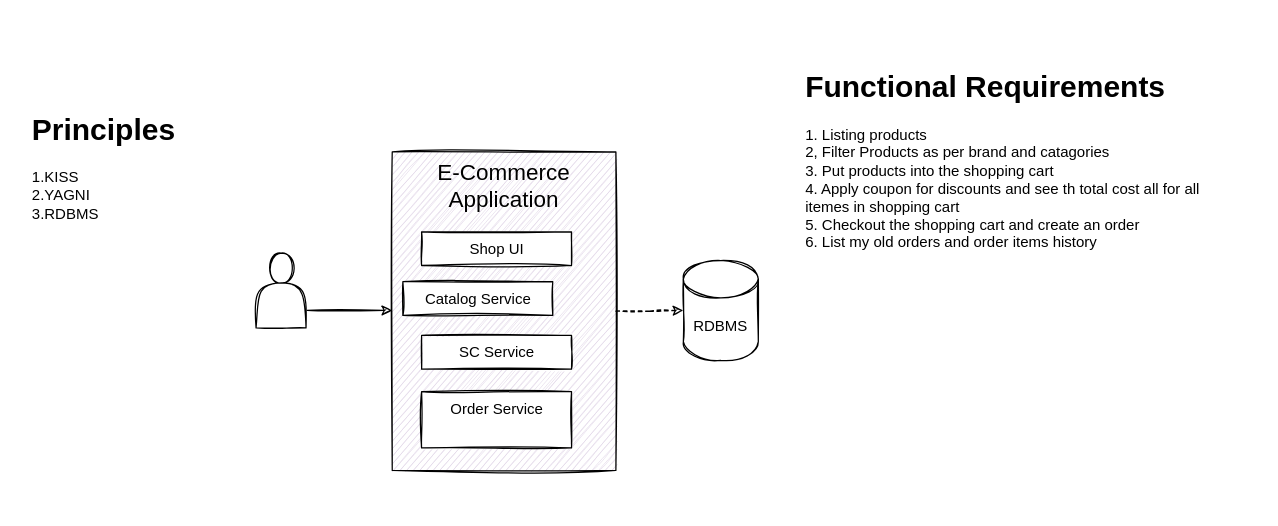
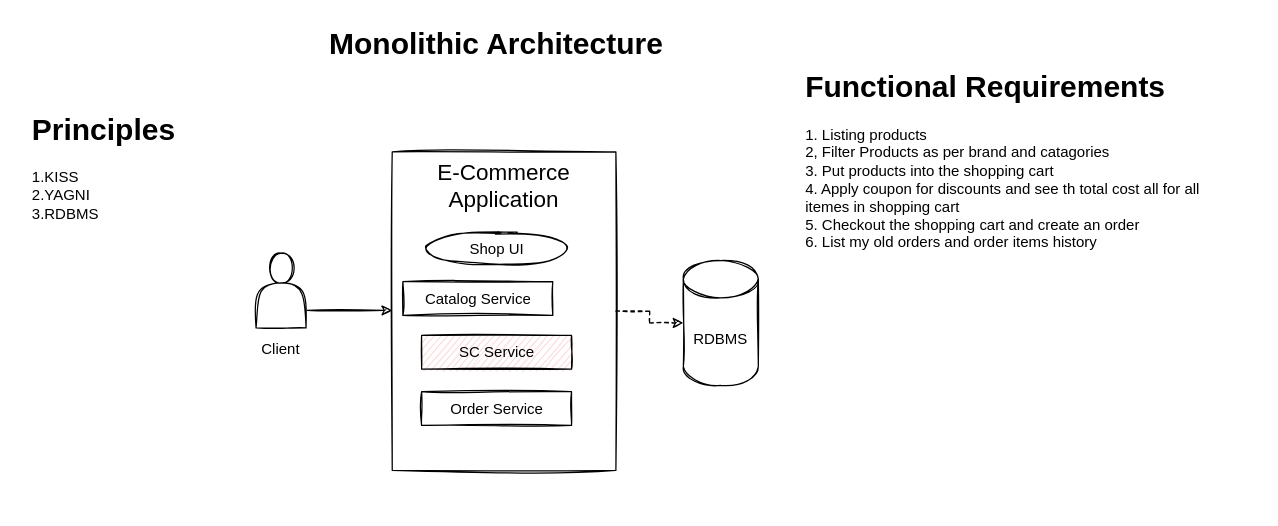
  <mxCell id="0" />
  <mxCell id="1" parent="0" />
  <mxCell id="2" value="&lt;h1&gt;Functional Requirements&lt;/h1&gt;&lt;p&gt;1. Listing products&lt;br&gt;2, Filter Products as per brand and catagories&lt;br&gt;3. Put products into the shopping cart&lt;br&gt;4. Apply coupon for discounts and see th total cost all for all itemes in shopping cart&lt;br&gt;5. Checkout the shopping cart and create an order&lt;br&gt;6. List my old orders and order items history&lt;/p&gt;&lt;p&gt;&lt;br&gt;&lt;/p&gt;" style="text;html=1;strokeColor=none;fillColor=none;spacing=5;spacingTop=-20;whiteSpace=wrap;overflow=hidden;rounded=0;sketch=1;" vertex="1" parent="1"><mxGeometry x="639" y="50" width="361" height="158" as="geometry" /></mxCell>
  <mxCell id="3" value="&lt;h1&gt;Principles&lt;/h1&gt;&lt;p&gt;1.KISS&lt;br&gt;2.YAGNI&lt;br&gt;3.RDBMS&amp;nbsp;&lt;/p&gt;&lt;p&gt;&lt;br&gt;&lt;/p&gt;" style="text;html=1;strokeColor=none;fillColor=none;spacing=5;spacingTop=-20;whiteSpace=wrap;overflow=hidden;rounded=0;sketch=1;" vertex="1" parent="1"><mxGeometry x="20" y="83.5" width="182" height="97" as="geometry" /></mxCell>
+ <mxCell id="4" value="&lt;font style=&quot;font-size: 24px&quot;&gt;Monolithic Architecture&lt;/font&gt;" style="text;html=1;strokeColor=none;fillColor=none;align=center;verticalAlign=middle;whiteSpace=wrap;rounded=0;sketch=1;fontStyle=1" vertex="1" parent="1"><mxGeometry x="241" y="20" width="311" height="30" as="geometry" /></mxCell>
  <mxCell id="5" value="" style="group" vertex="1" connectable="0" parent="1"><mxGeometry x="181" y="307" width="60" height="92" as="geometry" /></mxCell>
  <mxCell id="6" value="" style="shape=actor;whiteSpace=wrap;html=1;sketch=1;" vertex="1" parent="5"><mxGeometry x="23" y="-105" width="40" height="60" as="geometry" /></mxCell>
+ <mxCell id="7" value="Client" style="text;html=1;strokeColor=none;fillColor=none;align=center;verticalAlign=middle;whiteSpace=wrap;rounded=0;sketch=1;" vertex="1" parent="5"><mxGeometry x="13" y="-43" width="60" height="30" as="geometry" /></mxCell>
  <mxCell id="8" style="edgeStyle=orthogonalEdgeStyle;rounded=0;sketch=1;orthogonalLoop=1;jettySize=auto;html=1;exitX=1;exitY=0.5;exitDx=0;exitDy=0;dashed=1;" edge="1" parent="1" source="9" target="11"><mxGeometry relative="1" as="geometry" /></mxCell>
- <mxCell id="9" value="&lt;font style=&quot;font-size: 18px&quot;&gt;E-Commerce Application&lt;/font&gt;" style="rounded=0;whiteSpace=wrap;html=1;sketch=1;verticalAlign=top;fillColor=#e1d5e7;" vertex="1" parent="1"><mxGeometry x="313" y="121" width="179" height="255" as="geometry" /></mxCell>
+ <mxCell id="9" value="&lt;font style=&quot;font-size: 18px&quot;&gt;E-Commerce Application&lt;/font&gt;" style="rounded=0;whiteSpace=wrap;html=1;sketch=1;verticalAlign=top;" vertex="1" parent="1"><mxGeometry x="313" y="121" width="179" height="255" as="geometry" /></mxCell>
  <mxCell id="10" style="edgeStyle=orthogonalEdgeStyle;rounded=0;sketch=1;orthogonalLoop=1;jettySize=auto;html=1;" edge="1" parent="1" target="9"><mxGeometry relative="1" as="geometry"><mxPoint x="245" y="248" as="sourcePoint" /></mxGeometry></mxCell>
- <mxCell id="11" value="RDBMS" style="shape=cylinder3;whiteSpace=wrap;html=1;boundedLbl=1;backgroundOutline=1;size=15;sketch=1;" vertex="1" parent="1"><mxGeometry x="546" y="208" width="60" height="80" as="geometry" /></mxCell>
- <mxCell id="12" value="Shop UI" style="rounded=0;whiteSpace=wrap;html=1;sketch=1;verticalAlign=top;" vertex="1" parent="1"><mxGeometry x="336.5" y="185" width="120" height="27" as="geometry" /></mxCell>
+ <mxCell id="11" value="RDBMS" style="shape=cylinder3;whiteSpace=wrap;html=1;boundedLbl=1;backgroundOutline=1;size=15;sketch=1;" vertex="1" parent="1"><mxGeometry x="546" y="208" width="60" height="100" as="geometry" /></mxCell>
+ <mxCell id="12" value="Shop UI" style="ellipse;whiteSpace=wrap;html=1;sketch=1;verticalAlign=top;" vertex="1" parent="1"><mxGeometry x="336.5" y="185" width="120" height="27" as="geometry" /></mxCell>
  <mxCell id="13" value="Catalog Service" style="rounded=0;whiteSpace=wrap;html=1;sketch=1;verticalAlign=top;" vertex="1" parent="1"><mxGeometry x="321.5" y="225" width="120" height="27" as="geometry" /></mxCell>
- <mxCell id="14" value="SC Service" style="rounded=0;whiteSpace=wrap;html=1;sketch=1;verticalAlign=top;" vertex="1" parent="1"><mxGeometry x="336.5" y="268" width="120" height="27" as="geometry" /></mxCell>
- <mxCell id="15" value="Order Service" style="rounded=0;whiteSpace=wrap;html=1;sketch=1;verticalAlign=top;" vertex="1" parent="1"><mxGeometry x="336.5" y="313" width="120" height="45" as="geometry" /></mxCell>
+ <mxCell id="14" value="SC Service" style="rounded=0;whiteSpace=wrap;html=1;sketch=1;verticalAlign=top;fillColor=#f8cecc;" vertex="1" parent="1"><mxGeometry x="336.5" y="268" width="120" height="27" as="geometry" /></mxCell>
+ <mxCell id="15" value="Order Service" style="rounded=0;whiteSpace=wrap;html=1;sketch=1;verticalAlign=top;" vertex="1" parent="1"><mxGeometry x="336.5" y="313" width="120" height="27" as="geometry" /></mxCell>
